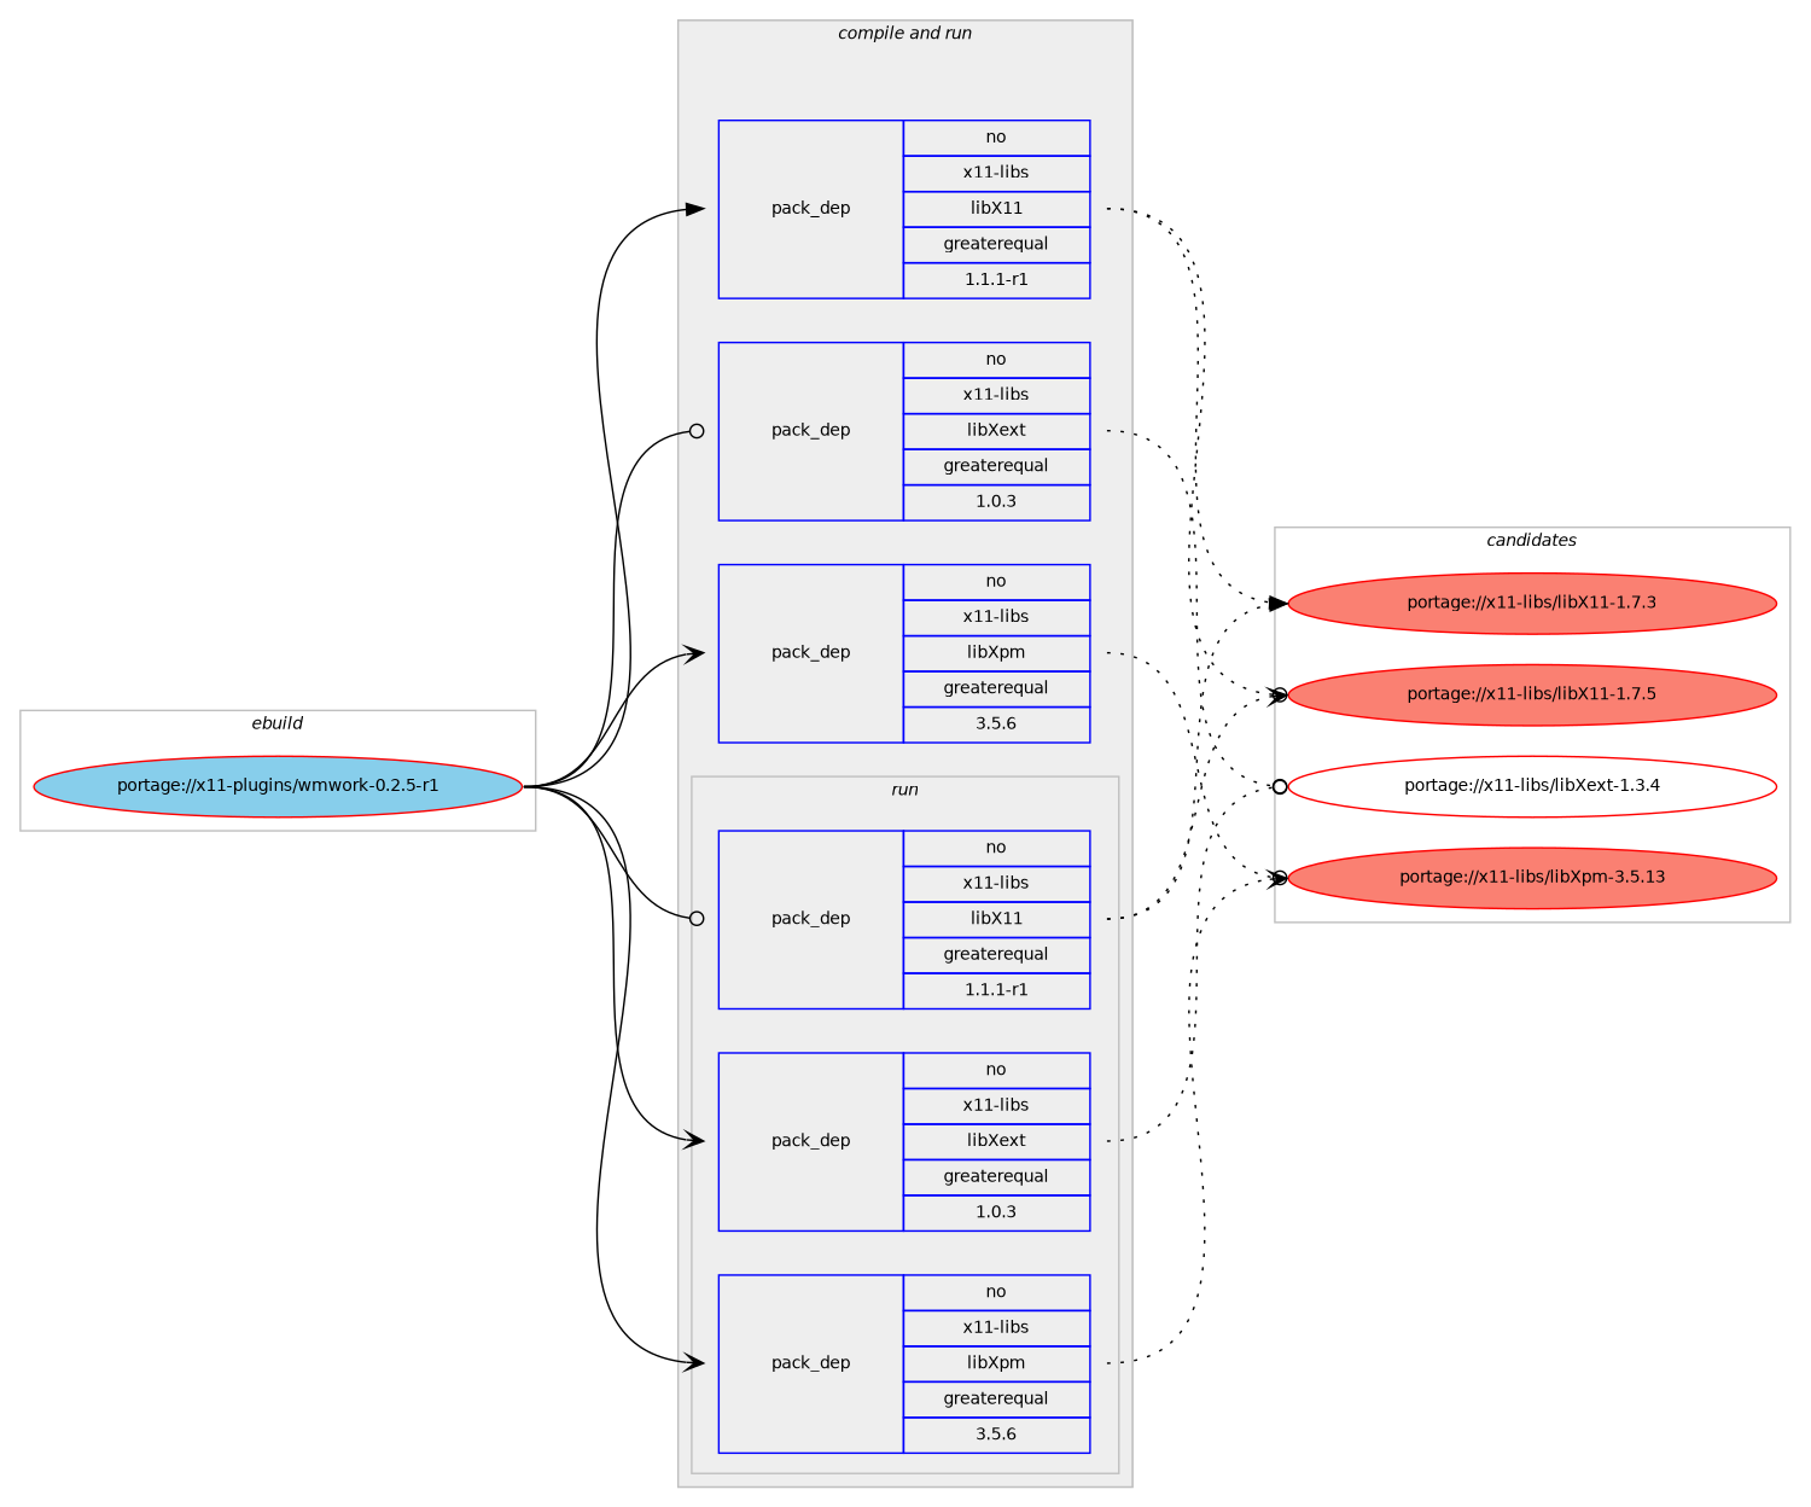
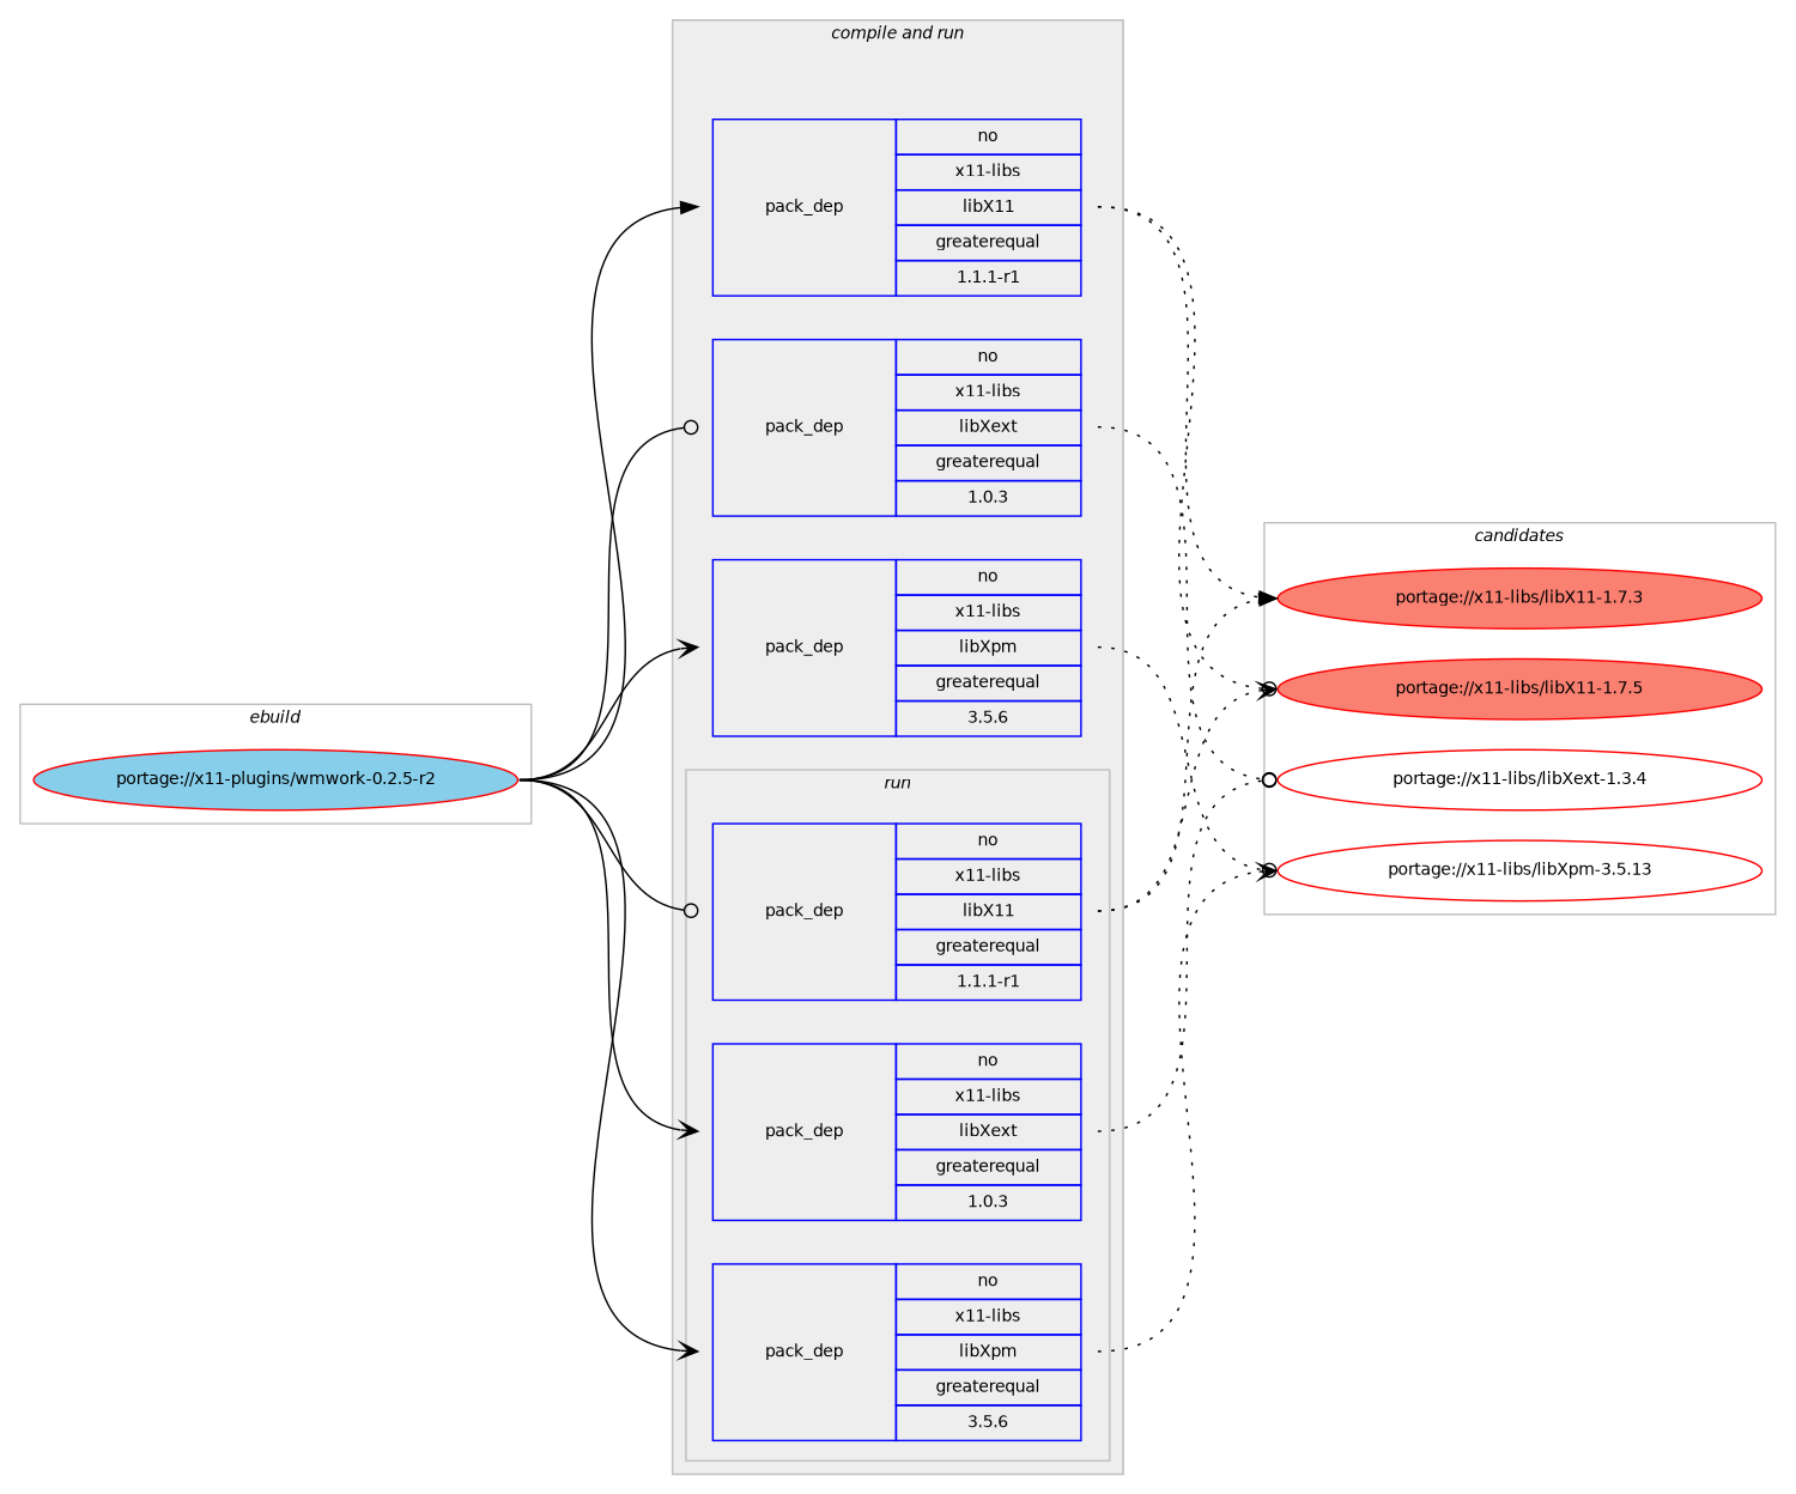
  digraph {
    compound=true
    concentrate=true
    fontname=Helvetica
    fontsize=10
    newrank=true
    rankdir=LR
    ranksep=1.5
    node [color=blue fontname=Helvetica fontsize=10 shape=none]
    edge [arrowhead=odot headport=w style=dotted tailport=e weight=100]
-   n1 [color=red fillcolor=skyblue label="portage://x11-plugins/wmwork-0.2.5-r1" style=filled width=4 shape=""]
+   n1 [color=red fillcolor=skyblue label="portage://x11-plugins/wmwork-0.2.5-r2" style=filled width=4 shape=""]
    n2 [label=<<TABLE BORDER="0" CELLBORDER="1" CELLSPACING="0" CELLPADDING="4" WIDTH="220"><TR><TD ROWSPAN="6" CELLPADDING="30">pack_dep</TD></TR><TR><TD WIDTH="110">no</TD></TR><TR><TD>x11-libs</TD></TR><TR><TD>libX11</TD></TR><TR><TD>greaterequal</TD></TR><TR><TD>1.1.1-r1</TD></TR></TABLE>>]
    n3 [label=<<TABLE BORDER="0" CELLBORDER="1" CELLSPACING="0" CELLPADDING="4" WIDTH="220"><TR><TD ROWSPAN="6" CELLPADDING="30">pack_dep</TD></TR><TR><TD WIDTH="110">no</TD></TR><TR><TD>x11-libs</TD></TR><TR><TD>libXext</TD></TR><TR><TD>greaterequal</TD></TR><TR><TD>1.0.3</TD></TR></TABLE>>]
    n4 [label=<<TABLE BORDER="0" CELLBORDER="1" CELLSPACING="0" CELLPADDING="4" WIDTH="220"><TR><TD ROWSPAN="6" CELLPADDING="30">pack_dep</TD></TR><TR><TD WIDTH="110">no</TD></TR><TR><TD>x11-libs</TD></TR><TR><TD>libXpm</TD></TR><TR><TD>greaterequal</TD></TR><TR><TD>3.5.6</TD></TR></TABLE>>]
    n5 [label=<<TABLE BORDER="0" CELLBORDER="1" CELLSPACING="0" CELLPADDING="4" WIDTH="220"><TR><TD ROWSPAN="6" CELLPADDING="30">pack_dep</TD></TR><TR><TD WIDTH="110">no</TD></TR><TR><TD>x11-libs</TD></TR><TR><TD>libX11</TD></TR><TR><TD>greaterequal</TD></TR><TR><TD>1.1.1-r1</TD></TR></TABLE>>]
    n6 [label=<<TABLE BORDER="0" CELLBORDER="1" CELLSPACING="0" CELLPADDING="4" WIDTH="220"><TR><TD ROWSPAN="6" CELLPADDING="30">pack_dep</TD></TR><TR><TD WIDTH="110">no</TD></TR><TR><TD>x11-libs</TD></TR><TR><TD>libXext</TD></TR><TR><TD>greaterequal</TD></TR><TR><TD>1.0.3</TD></TR></TABLE>>]
    n7 [label=<<TABLE BORDER="0" CELLBORDER="1" CELLSPACING="0" CELLPADDING="4" WIDTH="220"><TR><TD ROWSPAN="6" CELLPADDING="30">pack_dep</TD></TR><TR><TD WIDTH="110">no</TD></TR><TR><TD>x11-libs</TD></TR><TR><TD>libXpm</TD></TR><TR><TD>greaterequal</TD></TR><TR><TD>3.5.6</TD></TR></TABLE>>]
    n8 [color=red fillcolor=salmon label="portage://x11-libs/libX11-1.7.3" style=filled width=4 shape=""]
    n9 [color=red fillcolor=salmon label="portage://x11-libs/libX11-1.7.5" style=filled width=4 shape=""]
    n10 [color=red fillcolor=white label="portage://x11-libs/libXext-1.3.4" style=filled width=4 shape=""]
-   n11 [color=red fillcolor=salmon label="portage://x11-libs/libXpm-3.5.13" style=filled width=4 shape=""]
+   n11 [color=red fillcolor=white label="portage://x11-libs/libXpm-3.5.13" style=filled width=4 shape=""]
    subgraph cluster_1 {
      color=gray
      label=<<i>ebuild</i>>
      rank=same
      n1
    }
    subgraph cluster_2 {
      color=gray
      label=<<i>dependencies</i>>
      subgraph cluster_3 {
        color=gray
        fillcolor="#eeeeee"
        label=<<i>compile</i>>
        style=filled
        subgraph sub_4 {
          color=gray
          fillcolor="#eeeeee"
          label=<<i>compile</i>>
          style=filled
          n2
        }
        subgraph sub_5 {
          color=gray
          fillcolor="#eeeeee"
          label=<<i>compile</i>>
          style=filled
          n3
        }
        subgraph sub_6 {
          color=gray
          fillcolor="#eeeeee"
          label=<<i>compile</i>>
          style=filled
          n4
        }
      }
      subgraph cluster_7 {
        color=gray
        fillcolor="#eeeeee"
        label=<<i>compile and run</i>>
        style=filled
      }
      subgraph cluster_8 {
        color=gray
        fillcolor="#eeeeee"
        label=<<i>run</i>>
        style=filled
        subgraph sub_9 {
          color=gray
          fillcolor="#eeeeee"
          label=<<i>run</i>>
          style=filled
          n5
        }
        subgraph sub_10 {
          color=gray
          fillcolor="#eeeeee"
          label=<<i>run</i>>
          style=filled
          n6
        }
        subgraph sub_11 {
          color=gray
          fillcolor="#eeeeee"
          label=<<i>run</i>>
          style=filled
          n7
        }
      }
    }
    subgraph cluster_12 {
      color=gray
      label=<<i>candidates</i>>
      rank=same
      subgraph sub_13 {
        color=black
        label=<<i>candidates</i>>
        nodesep=1
        rank=same
        n8
        n9
      }
      subgraph sub_14 {
        color=black
        label=<<i>candidates</i>>
        nodesep=1
        rank=same
        n10
      }
      subgraph sub_15 {
        color=black
        label=<<i>candidates</i>>
        nodesep=1
        rank=same
        n11
      }
      subgraph sub_16 {
        color=black
        label=<<i>candidates</i>>
        nodesep=1
        rank=same
        n8
        n9
      }
      subgraph sub_17 {
        color=black
        label=<<i>candidates</i>>
        nodesep=1
        rank=same
        n10
      }
      subgraph sub_18 {
        color=black
        label=<<i>candidates</i>>
        nodesep=1
        rank=same
        n11
      }
    }
    n1 -> n2 [arrowhead=normal style=solid weight=20]
    n1 -> n3 [style=solid weight=20]
    n1 -> n4 [arrowhead=vee style=solid weight=20]
    n1 -> n5 [style=solid weight=20]
    n1 -> n6 [arrowhead=vee style=solid weight=20]
    n1 -> n7 [arrowhead=vee style=solid weight=20]
    n2 -> n8 [arrowhead=normal]
    n2 -> n9
    n3 -> n10
    n4 -> n11
    n5 -> n8 [arrowhead=normal]
    n5 -> n9 [arrowhead=vee]
    n6 -> n10
    n7 -> n11 [arrowhead=vee]
  }
